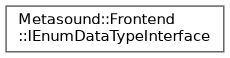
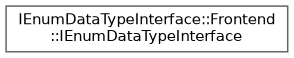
  digraph {
    rankdir=LR
-   n1 [color=grey40 fillcolor=white fontname=Helvetica fontsize=10 height=0.2 label="Metasound::Frontend\l::IEnumDataTypeInterface" shape=box style=filled width=0.4]
+   n1 [color=grey40 fillcolor=white fontname=Helvetica fontsize=10 height=0.2 label="IEnumDataTypeInterface::Frontend\l::IEnumDataTypeInterface" shape=box style=filled width=0.4]
  }
